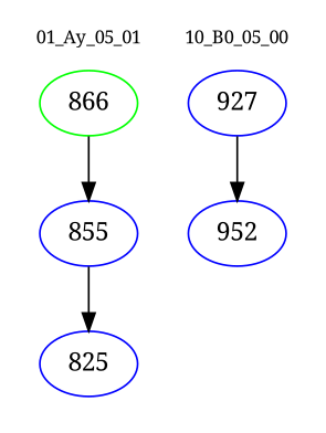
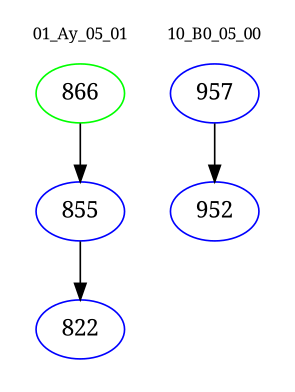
  digraph {
    fontname="Noto Serif"
    node [color=blue fontname="Noto Serif"]
    edge [color=black fontname="Noto Serif"]
    n1 [color=green label=866]
    n2 [label=855]
-   n3 [label=825]
-   n4 [label=927]
+   n3 [label=822]
+   n4 [label=957]
    n5 [label=952]
    subgraph cluster_1 {
      color=white
      fontsize=10
      label="01_Ay_05_01"
      n1
      n2
      n3
    }
    subgraph cluster_2 {
      color=white
      fontsize=10
      label="10_B0_05_00"
      n4
      n5
    }
    n1 -> n2
    n2 -> n3
    n4 -> n5
  }
